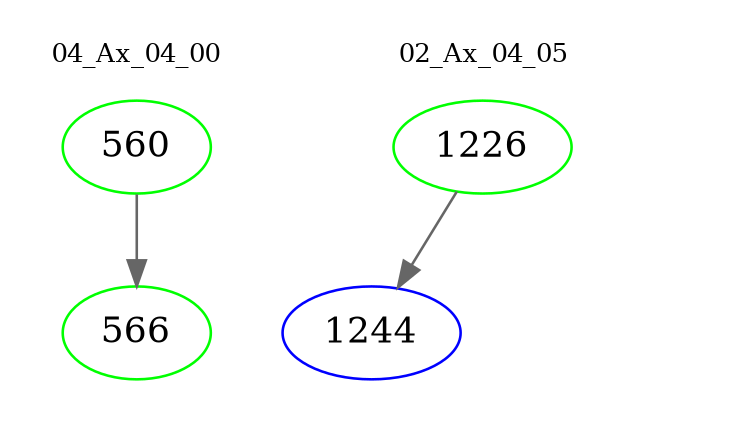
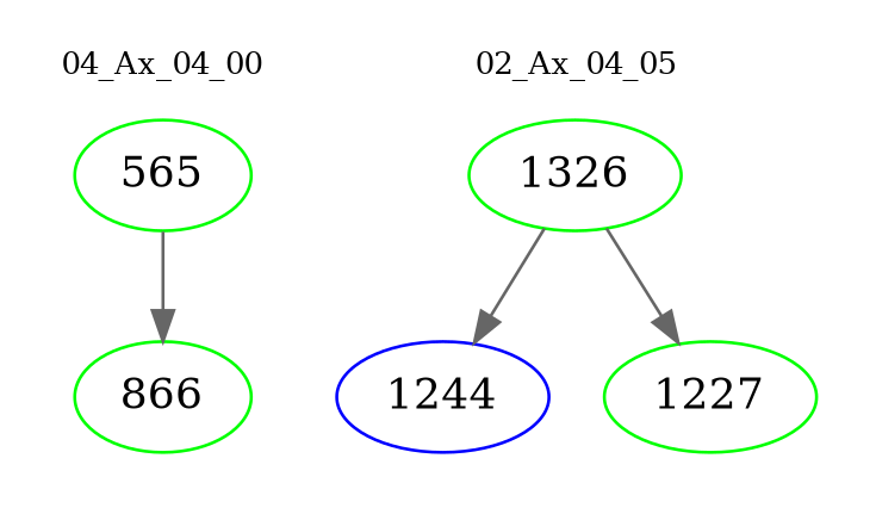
  digraph {
    node [color=green]
    edge [color=gray40]
-   n1 [label=560]
-   n2 [label=566]
-   n3 [label=1226]
+   n1 [label=565]
+   n2 [label=866]
+   n3 [label=1326]
    n4 [color=blue label=1244]
+   n5 [label=1227]
    subgraph cluster_1 {
      color=white
      fontsize=10
      label="04_Ax_04_00"
      n1
      n2
    }
    subgraph cluster_2 {
      color=white
      fontsize=10
      label="02_Ax_04_05"
      n3
      n4
+     n5
    }
    n1 -> n2
    n3 -> n4
+   n3 -> n5
  }
